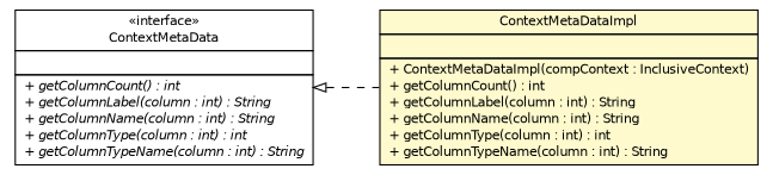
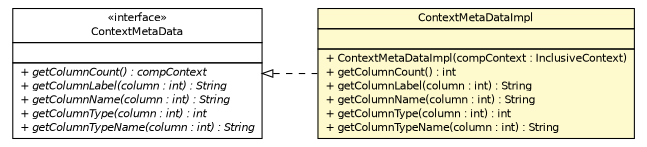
  digraph {
    nodesep=0.25
    ranksep=0.5
    rankdir=LR
    node [fontcolor=black fontname=Helvetica fontsize=10.0 shape=plaintext]
-   n1 [label=<<table title="sorcer.core.ContextMetaData" border="0" cellborder="1" cellspacing="0" cellpadding="2" port="p" href="../ContextMetaData.html"> 		<tr><td><table border="0" cellspacing="0" cellpadding="1"> <tr><td align="center" balign="center"> &#171;interface&#187; </td></tr> <tr><td align="center" balign="center"> ContextMetaData </td></tr> 		</table></td></tr> 		<tr><td><table border="0" cellspacing="0" cellpadding="1"> <tr><td align="left" balign="left">  </td></tr> 		</table></td></tr> 		<tr><td><table border="0" cellspacing="0" cellpadding="1"> <tr><td align="left" balign="left"><font face="Helvetica-Oblique" point-size="10.0"> + getColumnCount() : int </font></td></tr> <tr><td align="left" balign="left"><font face="Helvetica-Oblique" point-size="10.0"> + getColumnLabel(column : int) : String </font></td></tr> <tr><td align="left" balign="left"><font face="Helvetica-Oblique" point-size="10.0"> + getColumnName(column : int) : String </font></td></tr> <tr><td align="left" balign="left"><font face="Helvetica-Oblique" point-size="10.0"> + getColumnType(column : int) : int </font></td></tr> <tr><td align="left" balign="left"><font face="Helvetica-Oblique" point-size="10.0"> + getColumnTypeName(column : int) : String </font></td></tr> 		</table></td></tr> 		</table>>]
+   n1 [label=<<table title="sorcer.core.ContextMetaData" border="0" cellborder="1" cellspacing="0" cellpadding="2" port="p" href="../ContextMetaData.html"> 		<tr><td><table border="0" cellspacing="0" cellpadding="1"> <tr><td align="center" balign="center"> &#171;interface&#187; </td></tr> <tr><td align="center" balign="center"> ContextMetaData </td></tr> 		</table></td></tr> 		<tr><td><table border="0" cellspacing="0" cellpadding="1"> <tr><td align="left" balign="left">  </td></tr> 		</table></td></tr> 		<tr><td><table border="0" cellspacing="0" cellpadding="1"> <tr><td align="left" balign="left"><font face="Helvetica-Oblique" point-size="10.0"> + getColumnCount() : compContext </font></td></tr> <tr><td align="left" balign="left"><font face="Helvetica-Oblique" point-size="10.0"> + getColumnLabel(column : int) : String </font></td></tr> <tr><td align="left" balign="left"><font face="Helvetica-Oblique" point-size="10.0"> + getColumnName(column : int) : String </font></td></tr> <tr><td align="left" balign="left"><font face="Helvetica-Oblique" point-size="10.0"> + getColumnType(column : int) : int </font></td></tr> <tr><td align="left" balign="left"><font face="Helvetica-Oblique" point-size="10.0"> + getColumnTypeName(column : int) : String </font></td></tr> 		</table></td></tr> 		</table>>]
    n2 [label=<<table title="sorcer.core.context.ContextMetaDataImpl" border="0" cellborder="1" cellspacing="0" cellpadding="2" port="p" bgcolor="lemonChiffon" href="./ContextMetaDataImpl.html"> 		<tr><td><table border="0" cellspacing="0" cellpadding="1"> <tr><td align="center" balign="center"> ContextMetaDataImpl </td></tr> 		</table></td></tr> 		<tr><td><table border="0" cellspacing="0" cellpadding="1"> <tr><td align="left" balign="left">  </td></tr> 		</table></td></tr> 		<tr><td><table border="0" cellspacing="0" cellpadding="1"> <tr><td align="left" balign="left"> + ContextMetaDataImpl(compContext : InclusiveContext) </td></tr> <tr><td align="left" balign="left"> + getColumnCount() : int </td></tr> <tr><td align="left" balign="left"> + getColumnLabel(column : int) : String </td></tr> <tr><td align="left" balign="left"> + getColumnName(column : int) : String </td></tr> <tr><td align="left" balign="left"> + getColumnType(column : int) : int </td></tr> <tr><td align="left" balign="left"> + getColumnTypeName(column : int) : String </td></tr> 		</table></td></tr> 		</table>>]
    n1 -> n2 [arrowtail=empty dir=back fontname=Helvetica fontsize=10 headport=p labelfontname=Helvetica labelfontsize=10 style=dashed tailport=p]
  }
